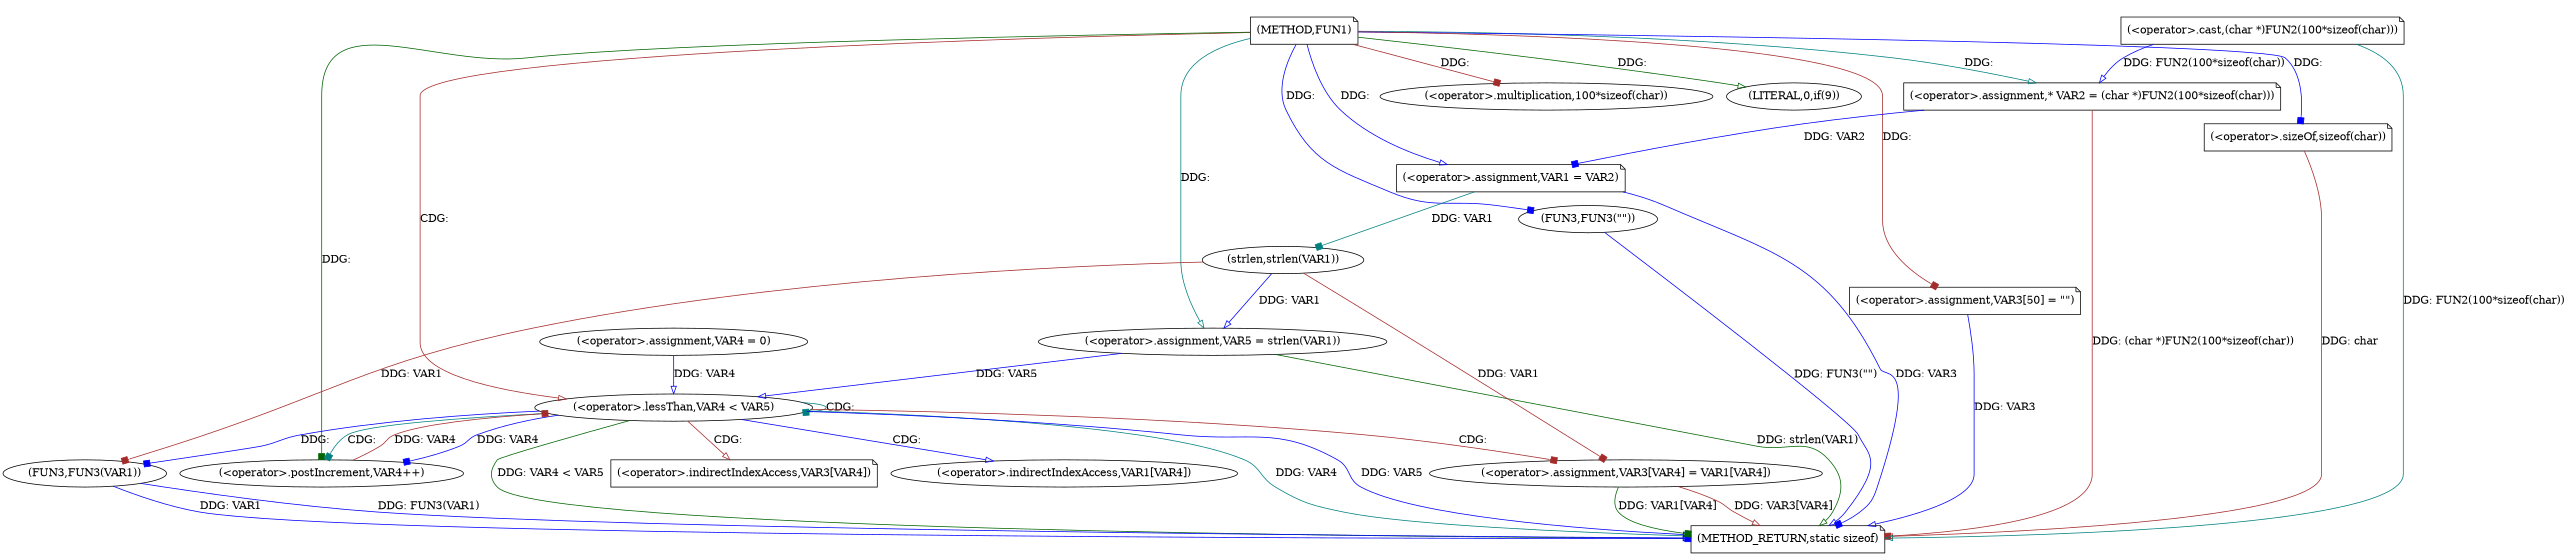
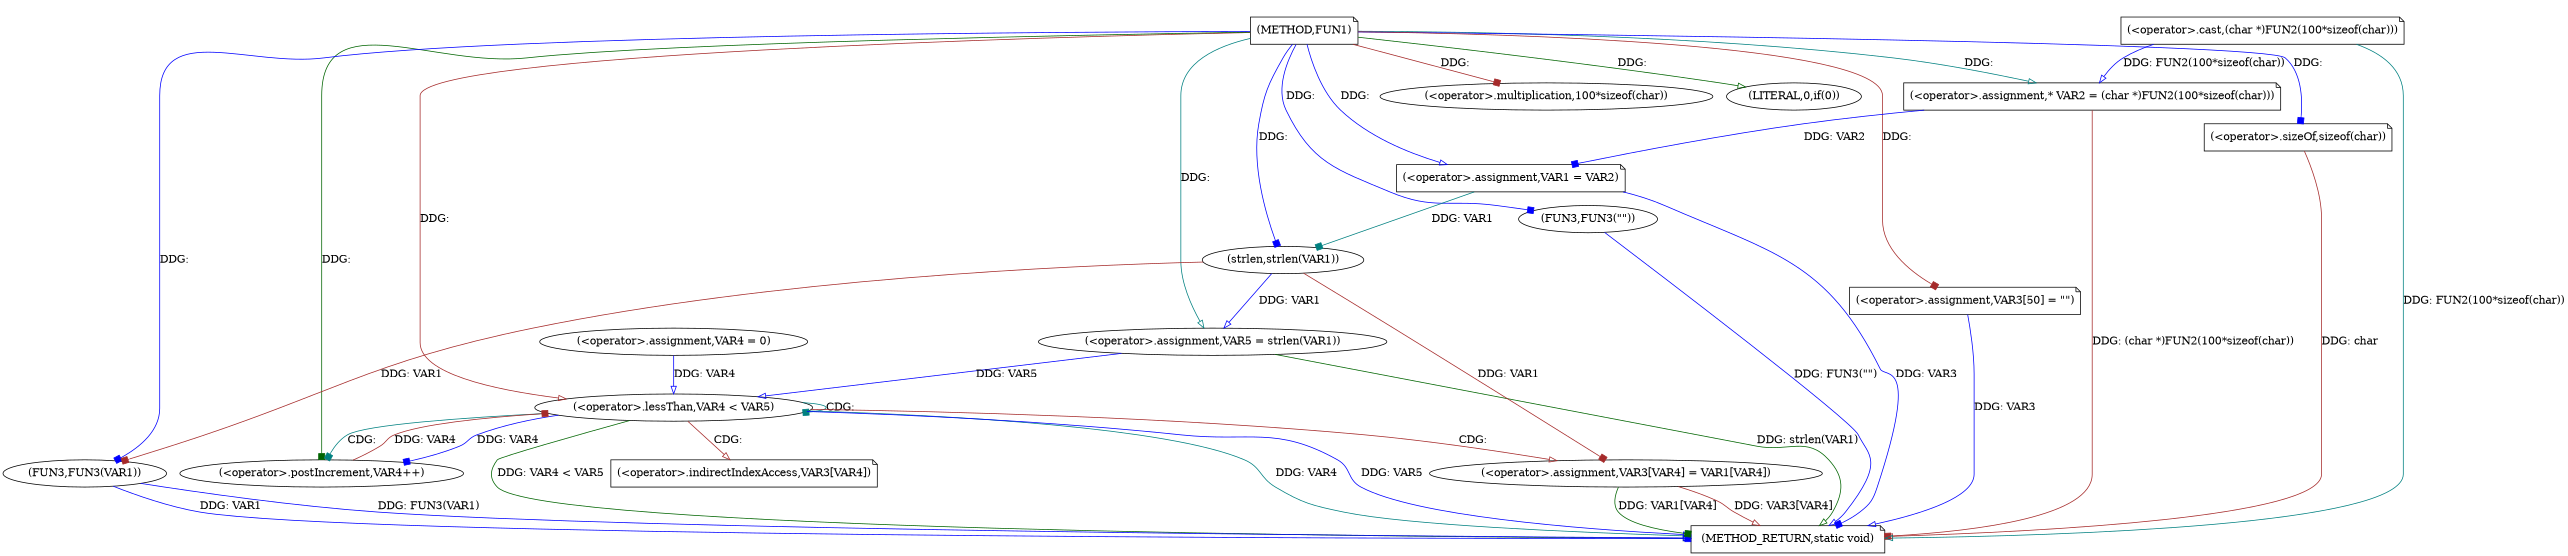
  digraph {
    node [shape=ellipse]
    edge [arrowhead=onormal color=blue]
    n1 [label="(METHOD,FUN1)" shape=note]
    n2 [label="(<operator>.assignment,* VAR2 = (char *)FUN2(100*sizeof(char)))" shape=note]
    n3 [label="(<operator>.multiplication,100*sizeof(char))"]
    n4 [label="(<operator>.sizeOf,sizeof(char))" shape=note]
    n5 [label="(<operator>.assignment,VAR1 = VAR2)" shape=note]
-   n6 [label="(LITERAL,0,if(9))"]
+   n6 [label="(LITERAL,0,if(0))"]
    n7 [label="(FUN3,FUN3(\"\"))"]
    n8 [label="(<operator>.assignment,VAR3[50] = \"\")" shape=note]
    n9 [label="(<operator>.assignment,VAR5 = strlen(VAR1))"]
    n10 [label="(strlen,strlen(VAR1))"]
    n11 [label="(<operator>.lessThan,VAR4 < VAR5)"]
    n12 [label="(<operator>.postIncrement,VAR4++)"]
    n13 [label="(FUN3,FUN3(VAR1))"]
-   n14 [label="(METHOD_RETURN,static sizeof)" shape=note]
+   n14 [label="(METHOD_RETURN,static void)" shape=note]
    n15 [label="(<operator>.assignment,VAR3[VAR4] = VAR1[VAR4])"]
    n16 [label="(<operator>.assignment,VAR4 = 0)"]
    n17 [label="(<operator>.indirectIndexAccess,VAR3[VAR4])" shape=note]
-   n18 [label="(<operator>.indirectIndexAccess,VAR1[VAR4])"]
    n19 [label="(<operator>.cast,(char *)FUN2(100*sizeof(char)))" shape=note]
    n1 -> n2 [color=teal label="DDG: "]
    n1 -> n3 [arrowhead=box color=brown label="DDG: "]
    n1 -> n4 [arrowhead=box label="DDG: "]
    n1 -> n5 [label="DDG: "]
    n1 -> n6 [color=darkgreen label="DDG: "]
    n1 -> n7 [arrowhead=box label="DDG: "]
    n1 -> n8 [arrowhead=box color=brown label="DDG: "]
    n1 -> n9 [color=teal label="DDG: "]
-   n1 -> n11 [color=brown label="CDG: "]
+   n1 -> n10 [arrowhead=box label="DDG: "]
+   n1 -> n11 [color=brown label="DDG: "]
    n1 -> n12 [arrowhead=box color=darkgreen label="DDG: "]
-   n11 -> n13 [arrowhead=box label="DDG: "]
+   n1 -> n13 [arrowhead=box label="DDG: "]
    n2 -> n5 [arrowhead=box label="DDG: VAR2"]
    n2 -> n14 [arrowhead=box color=brown label="DDG: (char *)FUN2(100*sizeof(char))"]
    n4 -> n14 [color=brown label="DDG: char"]
    n5 -> n10 [arrowhead=box color=teal label="DDG: VAR1"]
    n5 -> n14 [arrowhead=box label="DDG: VAR3"]
    n7 -> n14 [label="DDG: FUN3(\"\")"]
    n8 -> n14 [label="DDG: VAR3"]
    n9 -> n11 [label="DDG: VAR5"]
    n9 -> n14 [color=darkgreen label="DDG: strlen(VAR1)"]
    n10 -> n9 [label="DDG: VAR1"]
    n10 -> n13 [arrowhead=box color=brown label="DDG: VAR1"]
    n10 -> n15 [arrowhead=box color=brown label="DDG: VAR1"]
    n11 -> n11 [arrowhead=box color=teal label="CDG: "]
    n11 -> n12 [arrowhead=box label="DDG: VAR4"]
    n11 -> n12 [arrowhead=box color=teal label="CDG: "]
    n11 -> n14 [color=darkgreen label="DDG: VAR4 < VAR5"]
    n11 -> n14 [color=teal label="DDG: VAR4"]
    n11 -> n14 [label="DDG: VAR5"]
-   n11 -> n15 [arrowhead=box color=brown label="CDG: "]
+   n11 -> n15 [color=brown label="CDG: "]
    n11 -> n17 [color=brown label="CDG: "]
-   n11 -> n18 [label="CDG: "]
    n12 -> n11 [arrowhead=box color=brown label="DDG: VAR4"]
    n13 -> n14 [label="DDG: FUN3(VAR1)"]
    n13 -> n14 [arrowhead=box label="DDG: VAR1"]
    n15 -> n14 [arrowhead=box color=darkgreen label="DDG: VAR1[VAR4]"]
    n15 -> n14 [color=brown label="DDG: VAR3[VAR4]"]
    n16 -> n11 [label="DDG: VAR4"]
    n19 -> n2 [label="DDG: FUN2(100*sizeof(char))"]
    n19 -> n14 [color=teal label="DDG: FUN2(100*sizeof(char))"]
  }
